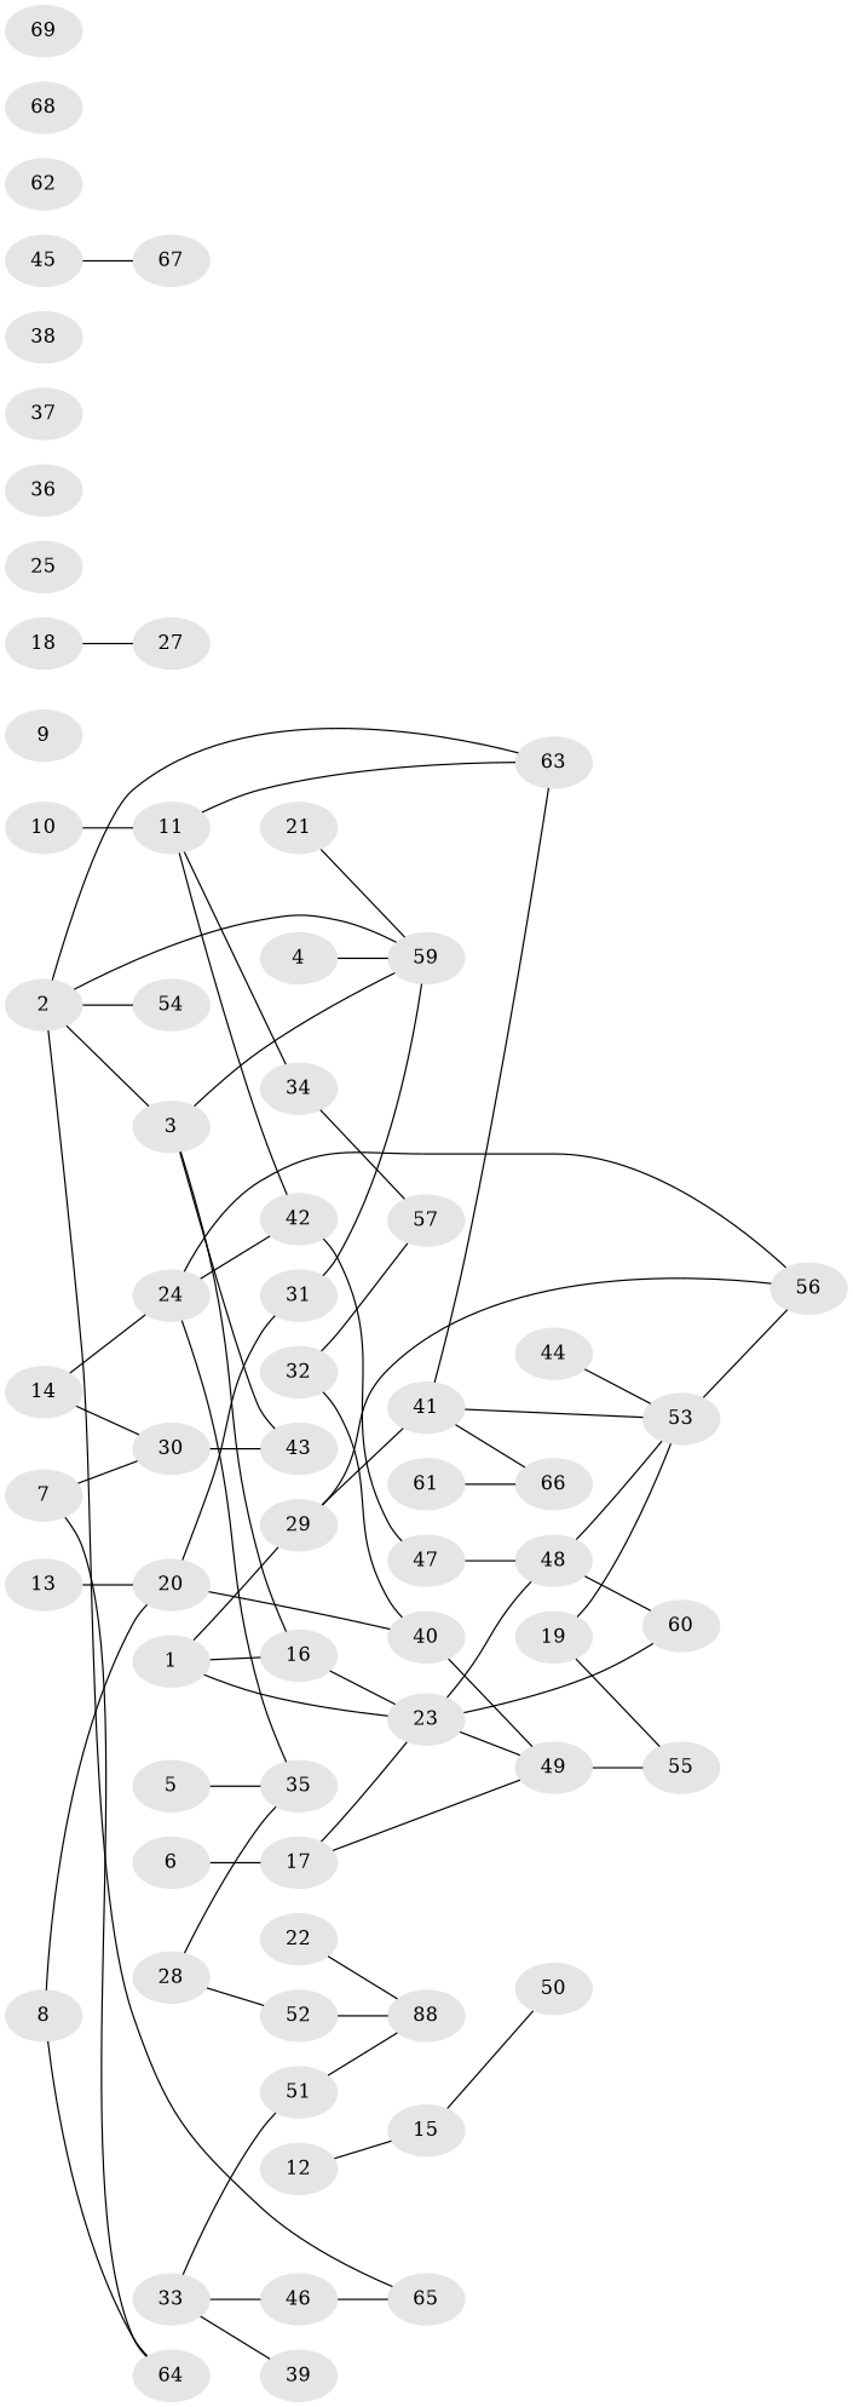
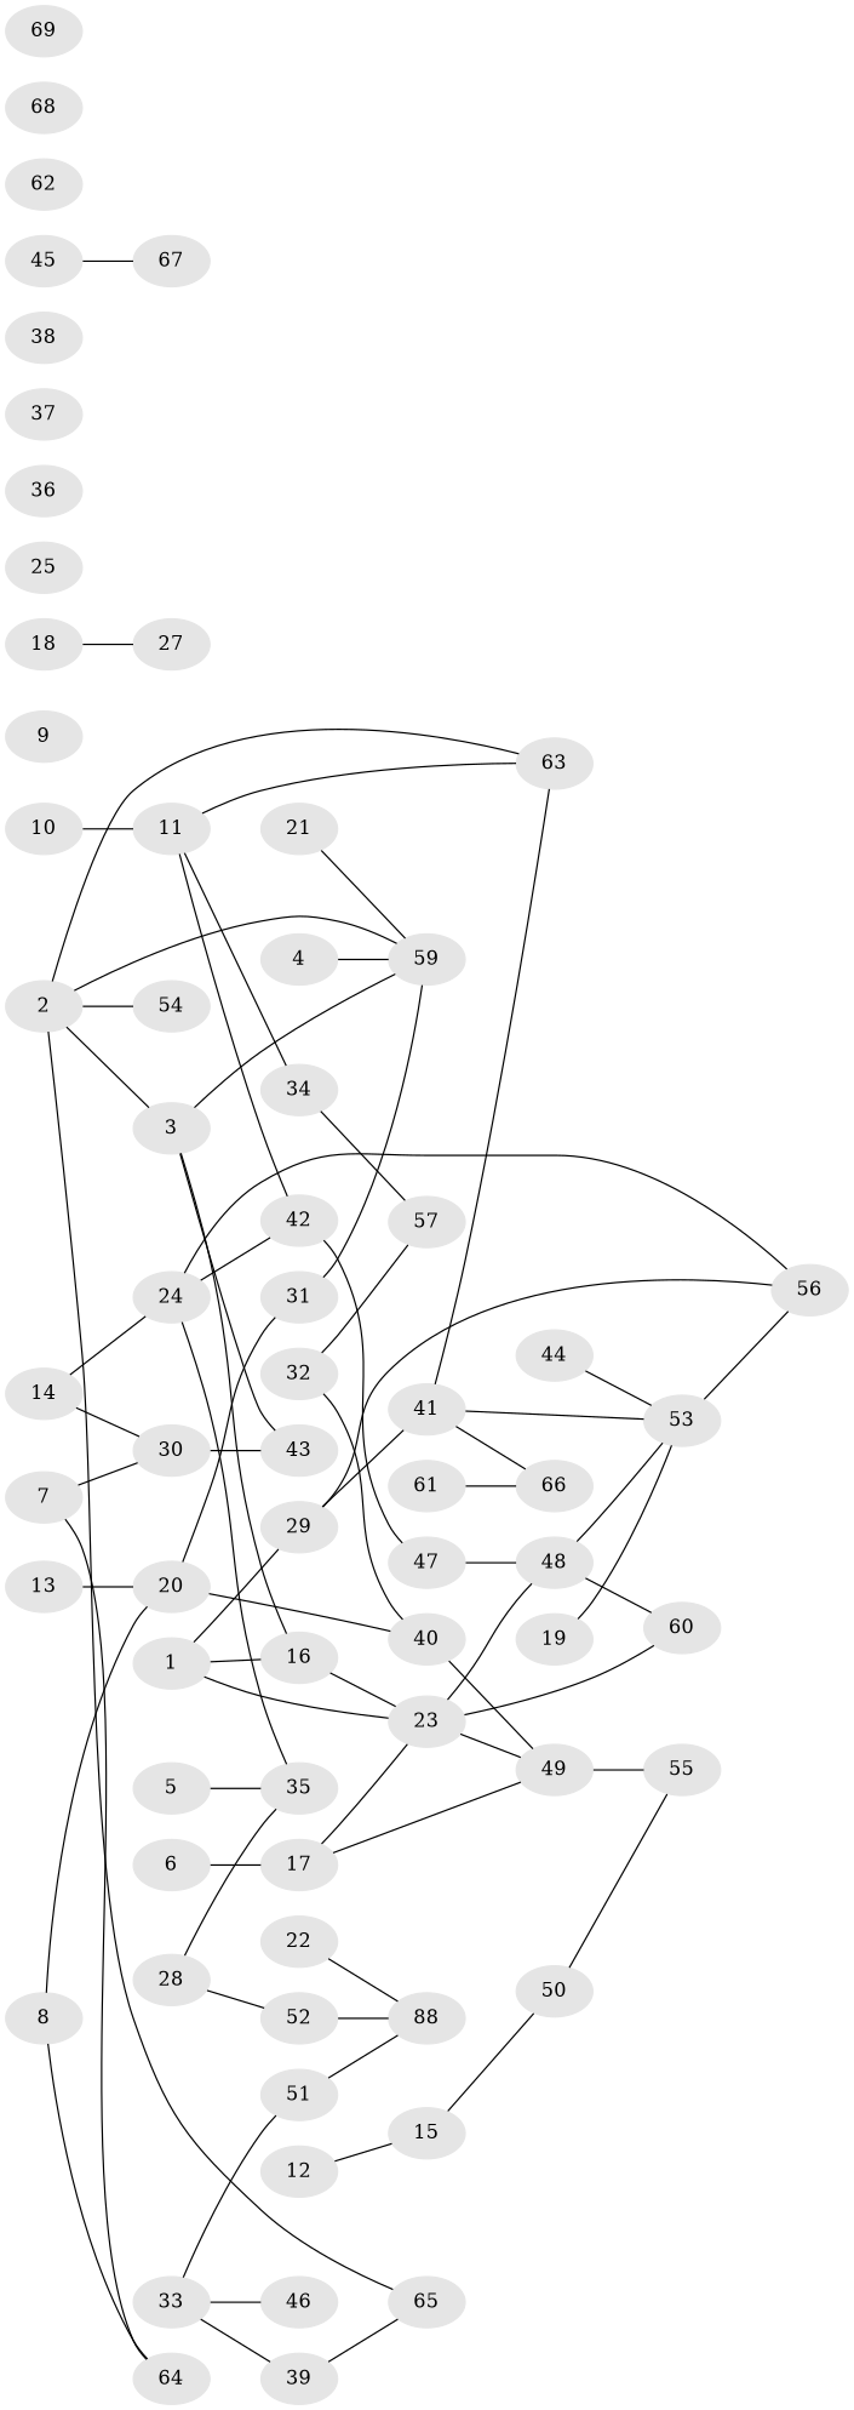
  graph {
    rankdir=LR
    node [color=gray90 style=filled]
    1
    16
    23
    29
    49
    60
    48
    56
    41
    2
    3
    54
    59
    63
    65
    43
    4
    5
    35
    6
    17
    7
    30
    64
    8
    20
    31
    40
    9
    10
    11
    34
    42
    57
    47
    12
    15
    50
    13
    14
    24
    55
    18
    27
    19
    53
    21
    n48 [label=88]
    22
    25
    32
    28
    52
    66
    33
    39
    46
    51
    36
    37
    38
    44
    45
    67
    61
    62
    68
    69
    1 -- 16
    1 -- 23
    1 -- 29
    16 -- 23
    23 -- 49
    23 -- 60
    23 -- 48
    29 -- 56
    29 -- 41
    49 -- 55
    48 -- 60
    48 -- 53
    41 -- 63
    41 -- 53
    41 -- 66
    2 -- 3
    2 -- 54
    2 -- 59
    2 -- 63
    2 -- 65
    3 -- 16
    3 -- 59
    3 -- 43
    4 -- 59
    5 -- 35
    6 -- 17
    17 -- 23
    17 -- 49
    7 -- 30
    7 -- 64
    30 -- 43
    8 -- 64
    8 -- 20
    20 -- 31
    20 -- 40
    31 -- 59
    40 -- 49
    10 -- 11
    11 -- 63
    11 -- 34
    11 -- 42
    34 -- 57
    42 -- 47
    47 -- 48
    12 -- 15
    15 -- 50
-   19 -- 55
+   50 -- 55
    13 -- 20
    14 -- 30
    14 -- 24
    24 -- 56
    24 -- 35
    24 -- 42
    18 -- 27
    19 -- 53
    53 -- 56
    21 -- 59
    22 -- n48
    32 -- 40
    32 -- 57
    28 -- 35
    28 -- 52
    52 -- n48
    33 -- 39
    33 -- 46
    33 -- 51
-   46 -- 65
+   39 -- 65
    51 -- n48
    44 -- 53
    45 -- 67
    61 -- 66
  }
